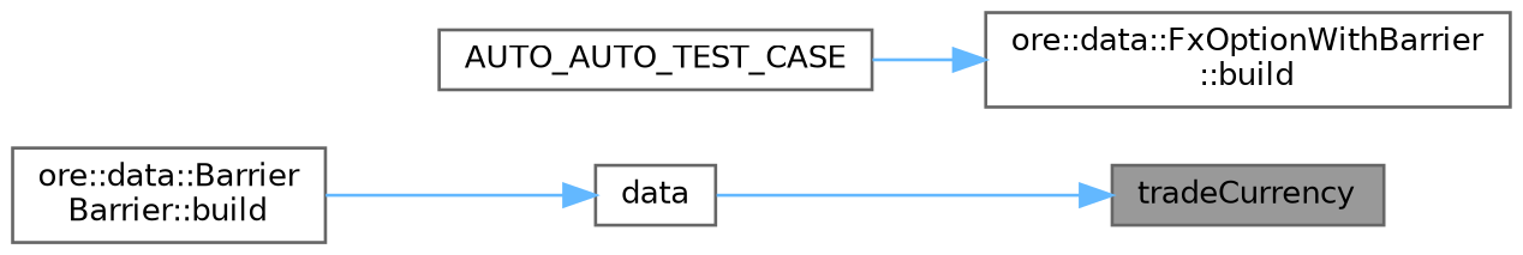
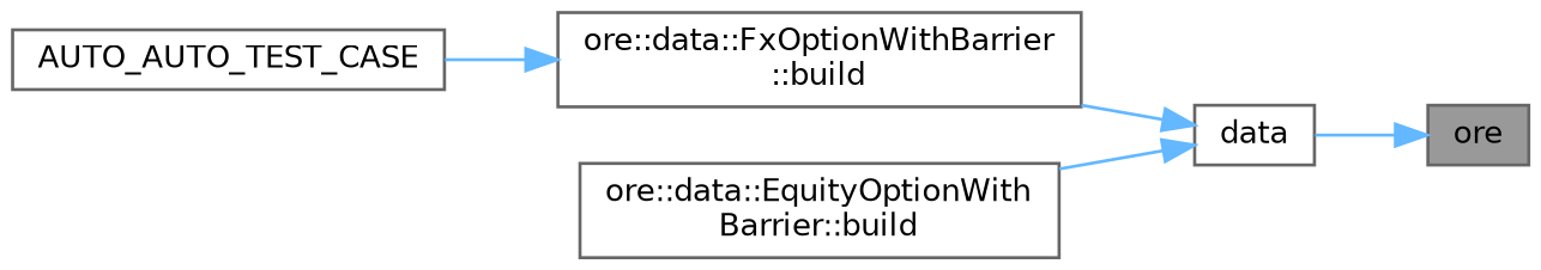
  digraph {
    rankdir=RL
    node [color=grey40 fillcolor=white fontname=Helvetica fontsize=10 shape=box style=filled]
    edge [color=steelblue1 dir=back fontname=Helvetica fontsize=10 labelfontname=Helvetica labelfontsize=10 style=solid]
-   n1 [color=gray40 fillcolor=grey60 fontcolor=black height=0.2 label=tradeCurrency width=0.4]
+   n1 [color=gray40 fillcolor=grey60 fontcolor=black height=0.2 label=ore width=0.4]
    n2 [height=0.2 label=data width=0.4]
    n3 [height=0.2 label="ore::data::FxOptionWithBarrier\l::build" width=0.4]
-   n4 [height=0.2 label="ore::data::Barrier\lBarrier::build" width=0.4]
+   n4 [height=0.2 label="ore::data::EquityOptionWith\lBarrier::build" width=0.4]
    n5 [height=0.2 label=AUTO_AUTO_TEST_CASE width=0.4]
    n1 -> n2
+   n2 -> n3
    n2 -> n4
    n3 -> n5
  }
